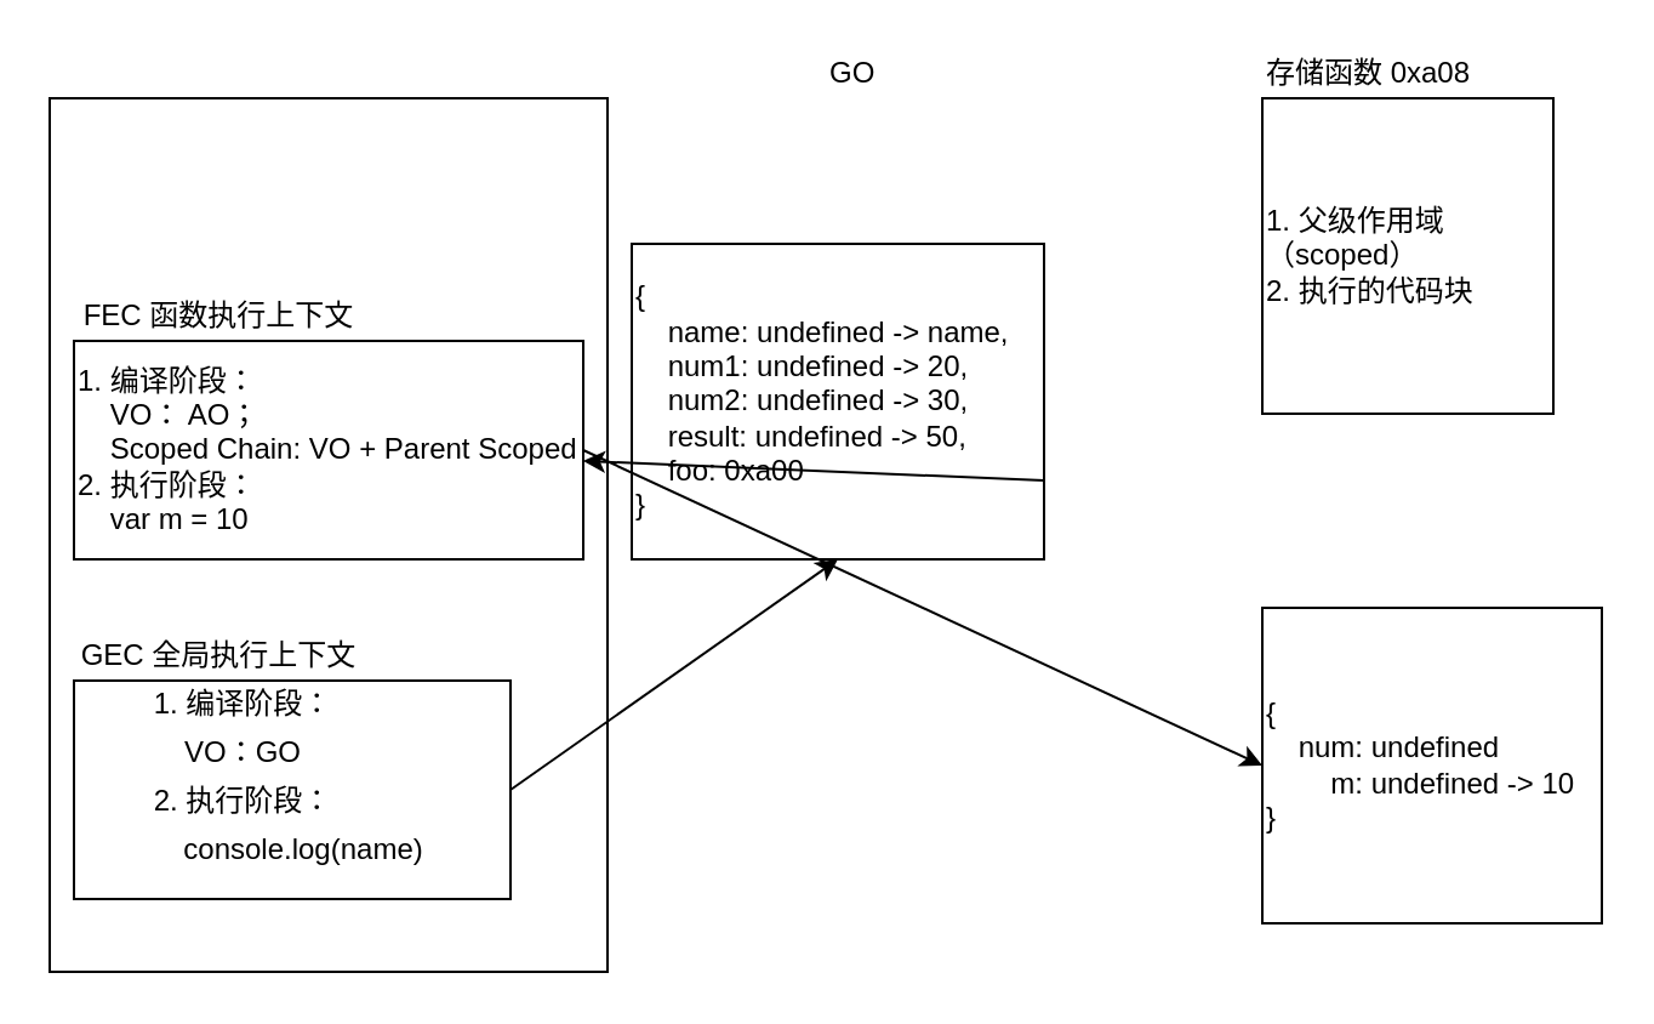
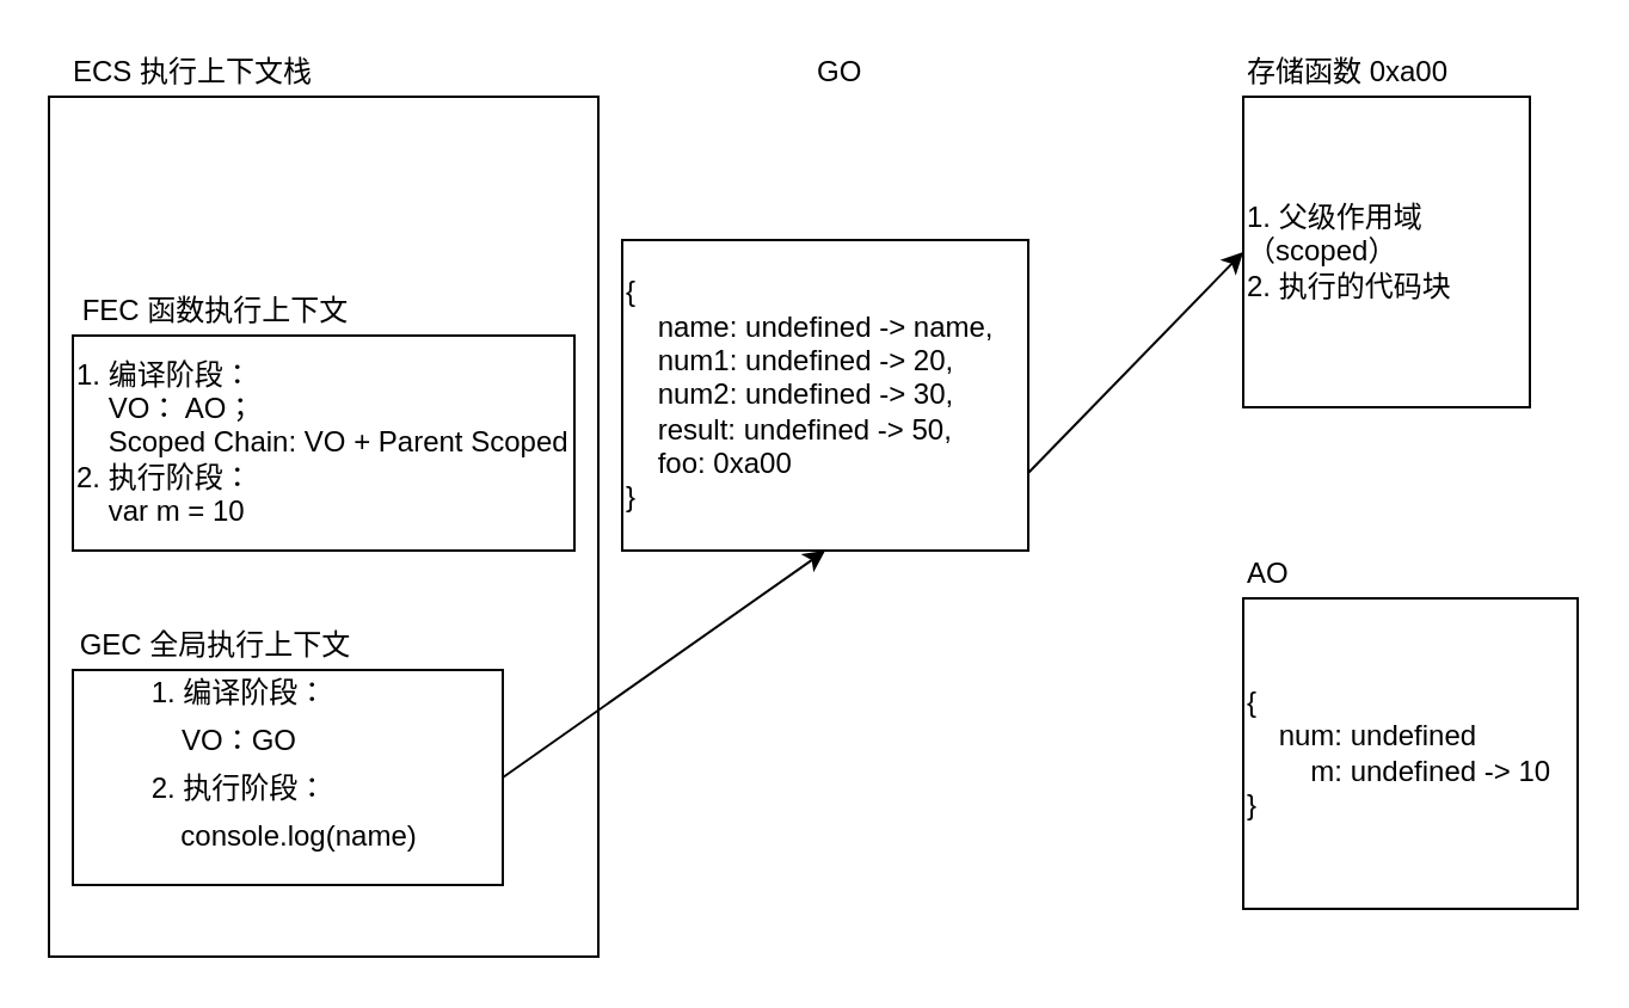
  <mxCell id="0" />
  <mxCell id="1" parent="0" />
  <mxCell id="2" value="" style="rounded=0;whiteSpace=wrap;html=1;" parent="1" vertex="1"><mxGeometry x="20" y="40" width="230" height="360" as="geometry" /></mxCell>
+ <mxCell id="3" value="ECS 执行上下文栈&lt;br&gt;" style="text;html=1;align=center;verticalAlign=middle;resizable=0;points=[];autosize=1;strokeColor=none;fillColor=none;" parent="1" vertex="1"><mxGeometry x="20" y="20" width="120" height="20" as="geometry" /></mxCell>
  <mxCell id="4" value="" style="rounded=0;whiteSpace=wrap;html=1;" parent="1" vertex="1"><mxGeometry x="30" y="280" width="180" height="90" as="geometry" /></mxCell>
  <mxCell id="5" value="GEC 全局执行上下文" style="text;html=1;strokeColor=none;fillColor=none;align=center;verticalAlign=middle;whiteSpace=wrap;overflow=hidden;" parent="1" vertex="1"><mxGeometry x="30" y="260" width="120" height="20" as="geometry" /></mxCell>
  <mxCell id="6" value="1. 编译阶段：" style="text;html=1;strokeColor=none;fillColor=none;align=center;verticalAlign=middle;whiteSpace=wrap;overflow=hidden;" parent="1" vertex="1"><mxGeometry x="60" y="280" width="80" height="20" as="geometry" /></mxCell>
  <mxCell id="7" value="VO：GO" style="text;html=1;strokeColor=none;fillColor=none;align=center;verticalAlign=middle;whiteSpace=wrap;overflow=hidden;" parent="1" vertex="1"><mxGeometry x="60" y="300" width="80" height="20" as="geometry" /></mxCell>
  <mxCell id="8" value="{&lt;br&gt;&amp;nbsp; &amp;nbsp; name: undefined -&amp;gt; name,&lt;br&gt;&amp;nbsp; &amp;nbsp; num1: undefined -&amp;gt; 20,&lt;br&gt;&amp;nbsp; &amp;nbsp; num2: undefined -&amp;gt; 30,&lt;br&gt;&amp;nbsp; &amp;nbsp; result: undefined -&amp;gt; 50,&lt;br&gt;&amp;nbsp; &amp;nbsp; foo: 0xa00&lt;br&gt;}" style="rounded=0;whiteSpace=wrap;html=1;align=left;" parent="1" vertex="1"><mxGeometry x="260" y="100" width="170" height="130" as="geometry" /></mxCell>
  <mxCell id="9" value="GO" style="text;html=1;strokeColor=none;fillColor=none;align=left;verticalAlign=middle;whiteSpace=wrap;overflow=hidden;" parent="1" vertex="1"><mxGeometry x="340" y="20" width="80" height="20" as="geometry" /></mxCell>
  <mxCell id="10" value="2. 执行阶段：" style="text;html=1;strokeColor=none;fillColor=none;align=center;verticalAlign=middle;whiteSpace=wrap;overflow=hidden;" parent="1" vertex="1"><mxGeometry x="60" y="320" width="80" height="20" as="geometry" /></mxCell>
  <mxCell id="11" value="console.log(name)" style="text;html=1;strokeColor=none;fillColor=none;align=center;verticalAlign=middle;whiteSpace=wrap;overflow=hidden;" parent="1" vertex="1"><mxGeometry x="60" y="340" width="130" height="20" as="geometry" /></mxCell>
  <mxCell id="12" value="1. 父级作用域（scoped）&lt;br&gt;2. 执行的代码块" style="rounded=0;whiteSpace=wrap;html=1;align=left;" parent="1" vertex="1"><mxGeometry x="520" y="40" width="120" height="130" as="geometry" /></mxCell>
- <mxCell id="13" value="存储函数 0xa08" style="text;html=1;strokeColor=none;fillColor=none;align=left;verticalAlign=middle;whiteSpace=wrap;overflow=hidden;" parent="1" vertex="1"><mxGeometry x="520" y="20" width="110" height="20" as="geometry" /></mxCell>
+ <mxCell id="13" value="存储函数 0xa00" style="text;html=1;strokeColor=none;fillColor=none;align=left;verticalAlign=middle;whiteSpace=wrap;overflow=hidden;" parent="1" vertex="1"><mxGeometry x="520" y="20" width="110" height="20" as="geometry" /></mxCell>
  <mxCell id="14" value="{&lt;br&gt;&amp;nbsp; &amp;nbsp; num: undefined&amp;nbsp; &amp;nbsp; &amp;nbsp; &amp;nbsp; &amp;nbsp; &amp;nbsp; &amp;nbsp; &amp;nbsp; &amp;nbsp; &amp;nbsp; m: undefined&amp;nbsp;-&amp;gt; 10&lt;br&gt;}" style="rounded=0;whiteSpace=wrap;html=1;align=left;" parent="1" vertex="1"><mxGeometry x="520" y="250" width="140" height="130" as="geometry" /></mxCell>
+ <mxCell id="15" value="AO" style="text;html=1;strokeColor=none;fillColor=none;align=left;verticalAlign=middle;whiteSpace=wrap;overflow=hidden;" parent="1" vertex="1"><mxGeometry x="520" y="230" width="80" height="20" as="geometry" /></mxCell>
  <mxCell id="16" value="1. 编译阶段：&amp;nbsp;&lt;br&gt;&amp;nbsp; &amp;nbsp; VO： AO；&lt;br&gt;&amp;nbsp; &amp;nbsp; Scoped Chain: VO + Parent Scoped&lt;br&gt;2. 执行阶段：&lt;br&gt;&amp;nbsp; &amp;nbsp; var m = 10" style="rounded=0;whiteSpace=wrap;html=1;align=left;" parent="1" vertex="1"><mxGeometry x="30" y="140" width="210" height="90" as="geometry" /></mxCell>
  <mxCell id="17" value="FEC 函数执行上下文" style="text;html=1;strokeColor=none;fillColor=none;align=center;verticalAlign=middle;whiteSpace=wrap;overflow=hidden;" parent="1" vertex="1"><mxGeometry x="30" y="120" width="120" height="20" as="geometry" /></mxCell>
- <mxCell id="18" value="" style="endArrow=classic;html=1;exitX=1;exitY=0.5;exitDx=0;exitDy=0;entryX=0;entryY=0.5;entryDx=0;entryDy=0;" parent="1" source="16" target="14" edge="1"><mxGeometry width="50" height="50" relative="1" as="geometry"><mxPoint x="340" y="290" as="sourcePoint" /><mxPoint x="390" y="240" as="targetPoint" /></mxGeometry></mxCell>
  <mxCell id="19" value="" style="endArrow=classic;html=1;entryX=0.5;entryY=1;entryDx=0;entryDy=0;exitX=1;exitY=0.5;exitDx=0;exitDy=0;" parent="1" source="4" target="8" edge="1"><mxGeometry width="50" height="50" relative="1" as="geometry"><mxPoint x="250" y="195" as="sourcePoint" /><mxPoint x="530" y="325" as="targetPoint" /></mxGeometry></mxCell>
- <mxCell id="20" value="" style="endArrow=classic;html=1;exitX=1;exitY=0.75;exitDx=0;exitDy=0;" parent="1" source="8" target="16" edge="1"><mxGeometry width="50" height="50" relative="1" as="geometry"><mxPoint x="340" y="290" as="sourcePoint" /><mxPoint x="390" y="240" as="targetPoint" /></mxGeometry></mxCell>
+ <mxCell id="20" value="" style="endArrow=classic;html=1;entryX=0;entryY=0.5;entryDx=0;entryDy=0;exitX=1;exitY=0.75;exitDx=0;exitDy=0;" parent="1" source="8" target="12" edge="1"><mxGeometry width="50" height="50" relative="1" as="geometry"><mxPoint x="340" y="290" as="sourcePoint" /><mxPoint x="390" y="240" as="targetPoint" /></mxGeometry></mxCell>
